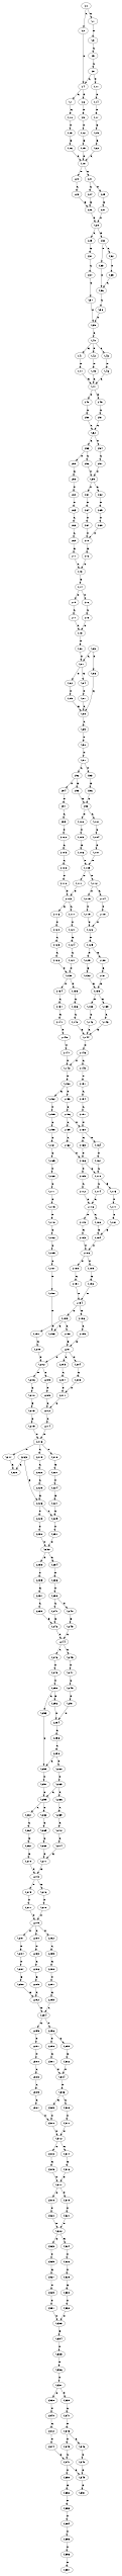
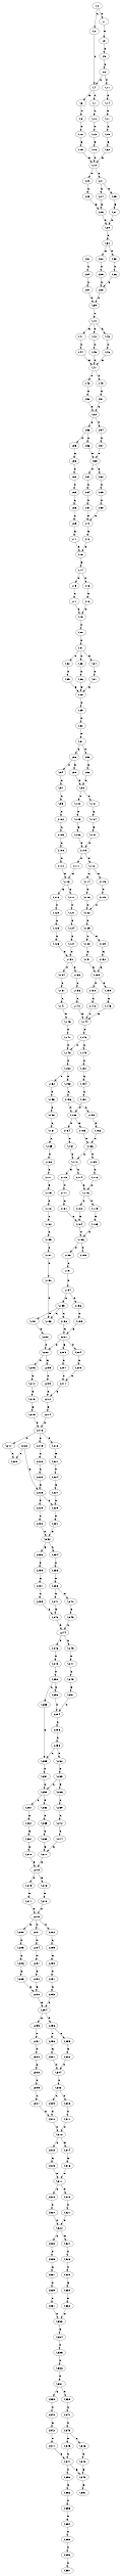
  strict digraph {
    S0
    S1
    S2
    S3
    S4
    S5
    S6
    S7
    S8
    S9
    S10
    S11
    S12
    S13
    S14
    S15
    S16
    S17
    S18
    S19
    S20
    S21
    S22
    S23
    S24
    S25
    S26
    S27
    S28
-   S29
    S30
    S31
    S32
    S33
    S34
    S35
    S36
    S37
    S38
    S39
    S40
    S41
    S42
    S43
    S44
    S45
    S46
    S47
    S48
    S49
    S50
    S51
    S52
    S53
    S54
    S55
    S56
    S57
    S58
    S59
    S60
    S61
    S62
    S63
    S64
    S65
    S66
    S67
    S68
    S69
    S70
    S71
    S72
    S73
    S74
    S75
    S76
    S77
    S78
    S79
    S80
    S81
    S82
    S83
    S84
    S85
    S86
    S87
    S88
    S89
    S90
    S91
    S92
    S93
    S94
    S95
    S96
    S97
    S98
    S99
    S100
    S101
    S102
    S103
    S104
    S105
    S106
    S107
    S108
    S109
    S110
    S111
    S112
    S113
    S114
    S115
    S116
    S117
    S118
    S119
    S120
    S121
    S122
    S123
    S124
    S125
    S126
    S127
    S128
    S129
    S130
    S131
    S132
    S133
    S134
    S135
    S136
    S137
    S138
    S139
    S140
    S141
    S142
    S143
    S144
    S145
    S146
    S147
    S148
    S149
    S150
    S151
    S152
    S153
    S154
    S155
    S156
    S157
    S158
    S159
    S160
    S161
    S162
    S163
    S164
    S165
    S166
    S167
    S168
    S169
    S170
    S171
    S172
    S173
    S174
    S175
    S176
    S177
    S178
    S179
    S180
    S181
    S182
    S183
    S184
    S185
    S186
    S187
    S188
    S189
    S190
    S191
-   S192
    S193
    S194
    S195
    S196
    S197
    S198
    S199
    S200
    S201
    S202
    S203
    S204
    S205
    S206
    S207
    S208
    S209
    S210
    S211
    S212
    S213
    S214
    S215
    S216
    S217
    S218
    S219
    S220
    S221
    S222
    S224
    S225
    S223
    S226
    S227
    S228
    S229
    S230
    S231
    S232
    S233
    S234
    S235
    S236
    S237
    S238
    S239
    S240
    S241
    S242
    S243
    S244
    S245
    S246
    S247
    S248
    S249
    S250
    S251
    S252
    S253
    S254
    S255
    S256
    S257
    S258
    S259
    S260
    S261
    S262
    S263
    S264
    S265
    S266
    S267
    S268
    S269
    S270
    S271
    S272
    S273
    S274
    S275
    S276
    S277
    S278
    S279
    S280
    S281
    S282
    S283
    S284
    S285
    S286
    S287
    S288
    S289
    S290
    S291
    S292
    S293
    S294
    S295
    S296
    S297
    S298
    S299
    S300
    S301
    S302
    S303
    S304
    S305
    S306
    S307
    S308
    S309
    S310
    S311
    S312
    S313
    S314
    S315
    S316
    S317
    S318
    S319
    S320
    S321
    S322
    S323
    S324
    S325
    S326
    S327
    S328
    S329
    S330
    S331
    S332
    S333
    S334
    S335
    S336
    S337
    S338
    S339
    S340
    S341
    S342
    S343
    S344
    S345
    S346
    S347
    S348
    S349
    S350
    S351
    S352
    S353
    S354
    S355
    S356
    S357
    S0 -> S1 [label=C]
    S0 -> S2 [label=C]
    S1 -> S3 [label=A]
    S2 -> S4 [label=C]
    S3 -> S5 [label=C]
    S4 -> S6 [label=G]
    S4 -> S7 [label=C]
    S5 -> S8 [label=C]
    S6 -> S9 [label=T]
    S7 -> S10 [label=G]
    S8 -> S4 [label=C]
    S8 -> S11 [label=T]
    S9 -> S12 [label=T]
    S10 -> S13 [label=A]
    S11 -> S14 [label=C]
    S12 -> S15 [label=G]
    S13 -> S16 [label=G]
    S14 -> S17 [label=A]
    S15 -> S18 [label=G]
    S16 -> S18 [label=G]
    S17 -> S19 [label=G]
    S18 -> S20 [label=A]
    S18 -> S21 [label=C]
    S19 -> S22 [label=G]
    S20 -> S23 [label=C]
    S21 -> S24 [label=C]
    S21 -> S25 [label=T]
    S22 -> S18 [label=G]
    S23 -> S26 [label=G]
    S24 -> S26 [label=G]
    S25 -> S27 [label=G]
    S26 -> S28 [label=T]
    S27 -> S28 [label=T]
-   S28 -> S29 [label=C]
    S28 -> S30 [label=G]
-   S29 -> S31 [label=G]
    S30 -> S32 [label=G]
    S30 -> S33 [label=T]
    S31 -> S34 [label=C]
    S32 -> S35 [label=T]
    S33 -> S36 [label=T]
    S34 -> S37 [label=C]
-   S35 -> S36 [label=C]
+   S35 -> S38 [label=C]
    S36 -> S38 [label=C]
    S37 -> S39 [label=A]
    S38 -> S39 [label=A]
    S39 -> S40 [label=C]
    S40 -> S41 [label=G]
    S40 -> S42 [label=T]
    S40 -> S43 [label=C]
    S41 -> S44 [label=A]
    S42 -> S45 [label=A]
    S43 -> S46 [label=A]
    S44 -> S47 [label=G]
    S45 -> S47 [label=G]
    S46 -> S47 [label=G]
    S47 -> S48 [label=T]
    S47 -> S49 [label=G]
    S48 -> S50 [label=C]
    S49 -> S51 [label=C]
    S50 -> S52 [label=C]
    S51 -> S52 [label=C]
    S52 -> S53 [label=C]
    S52 -> S54 [label=T]
    S53 -> S55 [label=T]
    S53 -> S56 [label=C]
    S54 -> S57 [label=C]
    S55 -> S58 [label=G]
    S56 -> S59 [label=A]
    S57 -> S59 [label=A]
    S58 -> S60 [label=A]
    S59 -> S61 [label=T]
    S59 -> S62 [label=C]
    S60 -> S63 [label=A]
    S61 -> S64 [label=T]
    S62 -> S65 [label=A]
    S63 -> S66 [label=C]
    S64 -> S67 [label=T]
    S65 -> S68 [label=T]
    S66 -> S69 [label=C]
    S67 -> S70 [label=T]
    S68 -> S70 [label=T]
    S69 -> S71 [label=G]
    S70 -> S72 [label=G]
    S71 -> S73 [label=G]
    S72 -> S73 [label=G]
    S73 -> S74 [label=G]
    S74 -> S75 [label=T]
    S74 -> S76 [label=A]
    S75 -> S77 [label=C]
    S76 -> S78 [label=C]
    S77 -> S79 [label=C]
    S78 -> S79 [label=C]
    S79 -> S80 [label=T]
    S80 -> S81 [label=T]
    S81 -> S82 [label=T]
-   S83 -> S81 [label=C]
+   S81 -> S83 [label=C]
    S81 -> S84 [label=G]
    S82 -> S85 [label=T]
    S83 -> S86 [label=T]
    S84 -> S87 [label=T]
    S85 -> S88 [label=G]
    S86 -> S88 [label=G]
    S87 -> S88 [label=G]
    S88 -> S89 [label=C]
    S89 -> S90 [label=T]
    S90 -> S91 [label=A]
    S91 -> S92 [label=C]
    S91 -> S93 [label=A]
    S92 -> S94 [label=A]
    S92 -> S95 [label=G]
    S93 -> S96 [label=G]
    S94 -> S97 [label=A]
    S95 -> S98 [label=G]
    S96 -> S98 [label=G]
    S97 -> S99 [label=C]
    S98 -> S100 [label=T]
    S98 -> S101 [label=C]
    S99 -> S102 [label=T]
    S100 -> S103 [label=T]
    S101 -> S104 [label=C]
    S102 -> S105 [label=C]
    S103 -> S106 [label=G]
    S104 -> S107 [label=G]
    S105 -> S108 [label=C]
    S106 -> S109 [label=T]
    S107 -> S109 [label=T]
    S108 -> S110 [label=A]
    S109 -> S111 [label=A]
    S109 -> S112 [label=T]
    S110 -> S113 [label=T]
    S111 -> S113 [label=T]
    S112 -> S114 [label=C]
    S112 -> S115 [label=T]
    S113 -> S116 [label=G]
    S113 -> S117 [label=C]
    S114 -> S118 [label=T]
    S115 -> S119 [label=T]
    S116 -> S120 [label=A]
    S117 -> S121 [label=T]
    S118 -> S122 [label=T]
    S119 -> S122 [label=T]
    S120 -> S123 [label=C]
    S121 -> S124 [label=G]
    S122 -> S125 [label=T]
    S123 -> S126 [label=C]
    S124 -> S127 [label=C]
    S125 -> S128 [label=G]
    S125 -> S129 [label=T]
    S126 -> S130 [label=T]
    S127 -> S130 [label=T]
    S128 -> S131 [label=G]
    S129 -> S132 [label=G]
    S130 -> S133 [label=T]
    S130 -> S134 [label=A]
    S131 -> S135 [label=G]
    S132 -> S135 [label=G]
    S133 -> S136 [label=C]
    S134 -> S137 [label=C]
    S135 -> S138 [label=A]
    S135 -> S139 [label=G]
    S136 -> S140 [label=C]
    S137 -> S141 [label=G]
    S138 -> S142 [label=C]
    S139 -> S143 [label=C]
    S140 -> S144 [label=G]
    S141 -> S145 [label=T]
    S142 -> S144 [label=G]
    S143 -> S144 [label=G]
    S144 -> S146 [label=T]
    S145 -> S147 [label=T]
    S146 -> S148 [label=T]
    S146 -> S149 [label=C]
    S147 -> S148 [label=T]
    S148 -> S150 [label=T]
    S149 -> S151 [label=T]
    S150 -> S152 [label=G]
    S150 -> S153 [label=T]
    S151 -> S154 [label=C]
    S152 -> S155 [label=T]
    S153 -> S156 [label=C]
    S154 -> S157 [label=C]
    S155 -> S158 [label=C]
    S156 -> S159 [label=C]
    S156 -> S160 [label=A]
    S157 -> S160 [label=A]
    S158 -> S161 [label=C]
    S159 -> S162 [label=G]
    S160 -> S163 [label=G]
    S160 -> S164 [label=A]
    S161 -> S165 [label=C]
    S162 -> S166 [label=T]
    S163 -> S166 [label=T]
    S164 -> S167 [label=T]
    S165 -> S168 [label=A]
    S166 -> S169 [label=T]
    S166 -> S170 [label=C]
    S167 -> S170 [label=C]
    S168 -> S171 [label=C]
    S169 -> S172 [label=C]
    S170 -> S173 [label=G]
    S170 -> S174 [label=C]
    S171 -> S175 [label=G]
    S172 -> S176 [label=C]
    S173 -> S177 [label=A]
    S174 -> S176 [label=C]
    S175 -> S178 [label=T]
    S176 -> S179 [label=T]
    S176 -> S180 [label=C]
    S177 -> S181 [label=C]
    S178 -> S182 [label=C]
    S179 -> S183 [label=G]
    S180 -> S184 [label=G]
    S181 -> S184 [label=G]
    S182 -> S185 [label=C]
    S183 -> S186 [label=T]
    S184 -> S186 [label=T]
    S185 -> S187 [label=C]
    S186 -> S188 [label=A]
    S186 -> S189 [label=T]
    S187 -> S190 [label=A]
    S188 -> S191 [label=G]
-   S189 -> S192 [label=G]
    S190 -> S193 [label=T]
    S191 -> S194 [label=T]
-   S192 -> S194 [label=T]
    S194 -> S195 [label=C]
    S194 -> S196 [label=G]
    S195 -> S193 [label=C]
    S195 -> S197 [label=T]
    S195 -> S198 [label=C]
    S196 -> S199 [label=C]
    S197 -> S200 [label=G]
    S198 -> S201 [label=G]
    S199 -> S201 [label=G]
    S200 -> S202 [label=T]
    S201 -> S202 [label=T]
    S201 -> S203 [label=G]
    S201 -> S204 [label=A]
    S202 -> S205 [label=G]
    S202 -> S206 [label=A]
    S203 -> S207 [label=C]
    S204 -> S208 [label=C]
    S205 -> S209 [label=T]
    S206 -> S210 [label=C]
    S207 -> S211 [label=T]
    S208 -> S211 [label=T]
    S209 -> S212 [label=C]
    S210 -> S213 [label=G]
    S211 -> S212 [label=C]
    S212 -> S214 [label=G]
    S213 -> S215 [label=G]
    S214 -> S216 [label=T]
    S215 -> S216 [label=T]
    S216 -> S217 [label=A]
    S216 -> S218 [label=T]
    S216 -> S219 [label=C]
    S217 -> S220 [label=G]
    S218 -> S221 [label=G]
    S219 -> S222 [label=C]
    S221 -> S224 [label=T]
    S222 -> S225 [label=C]
    S224 -> S227 [label=G]
    S225 -> S226 [label=G]
    S223 -> S220 [label=C]
    S223 -> S226 [label=G]
    S226 -> S228 [label=T]
    S226 -> S229 [label=C]
    S227 -> S229 [label=C]
    S228 -> S230 [label=T]
    S229 -> S231 [label=T]
    S230 -> S232 [label=T]
    S231 -> S232 [label=T]
    S232 -> S233 [label=G]
    S232 -> S234 [label=C]
    S233 -> S235 [label=T]
    S234 -> S236 [label=T]
    S235 -> S237 [label=G]
    S236 -> S238 [label=A]
    S237 -> S239 [label=C]
    S238 -> S240 [label=A]
    S238 -> S241 [label=C]
    S239 -> S242 [label=G]
    S240 -> S243 [label=G]
    S241 -> S242 [label=G]
    S242 -> S244 [label=C]
    S243 -> S244 [label=C]
    S244 -> S245 [label=C]
    S244 -> S246 [label=G]
    S245 -> S247 [label=A]
    S246 -> S248 [label=A]
    S247 -> S249 [label=C]
    S248 -> S250 [label=A]
    S249 -> S251 [label=G]
    S250 -> S252 [label=G]
    S250 -> S253 [label=C]
    S251 -> S254 [label=A]
    S252 -> S254 [label=A]
    S253 -> S255 [label=C]
    S254 -> S256 [label=C]
    S255 -> S257 [label=T]
    S256 -> S258 [label=C]
    S257 -> S259 [label=C]
    S258 -> S255 [label=G]
    S258 -> S260 [label=T]
    S259 -> S261 [label=C]
    S259 -> S262 [label=G]
    S260 -> S263 [label=T]
    S261 -> S264 [label=C]
    S262 -> S265 [label=C]
    S263 -> S259 [label=C]
    S263 -> S266 [label=G]
    S264 -> S267 [label=G]
    S265 -> S268 [label=C]
    S266 -> S269 [label=C]
    S267 -> S270 [label=G]
    S268 -> S271 [label=G]
    S269 -> S272 [label=G]
    S270 -> S273 [label=G]
    S271 -> S273 [label=G]
    S272 -> S274 [label=C]
    S273 -> S275 [label=T]
    S273 -> S276 [label=G]
    S274 -> S271 [label=G]
    S275 -> S277 [label=T]
    S276 -> S278 [label=T]
    S277 -> S279 [label=T]
    S278 -> S279 [label=T]
    S279 -> S280 [label=G]
    S279 -> S281 [label=A]
    S279 -> S282 [label=T]
    S280 -> S283 [label=A]
    S281 -> S284 [label=A]
    S282 -> S285 [label=C]
    S283 -> S286 [label=G]
    S284 -> S287 [label=A]
    S285 -> S288 [label=G]
    S286 -> S289 [label=G]
    S287 -> S290 [label=G]
    S288 -> S291 [label=A]
    S289 -> S292 [label=G]
    S290 -> S292 [label=G]
    S291 -> S293 [label=G]
    S292 -> S294 [label=G]
    S293 -> S294 [label=G]
    S294 -> S295 [label=C]
    S294 -> S296 [label=T]
    S295 -> S297 [label=T]
    S296 -> S298 [label=T]
    S296 -> S299 [label=C]
    S297 -> S300 [label=A]
    S298 -> S301 [label=G]
    S299 -> S302 [label=G]
    S300 -> S303 [label=C]
    S301 -> S304 [label=A]
    S302 -> S304 [label=A]
    S303 -> S305 [label=G]
    S304 -> S306 [label=A]
    S305 -> S307 [label=G]
    S306 -> S308 [label=C]
    S306 -> S309 [label=G]
    S307 -> S310 [label=A]
    S308 -> S311 [label=A]
    S309 -> S310 [label=A]
    S310 -> S312 [label=A]
    S311 -> S312 [label=A]
    S312 -> S313 [label=C]
    S312 -> S314 [label=G]
    S313 -> S315 [label=G]
    S314 -> S316 [label=G]
    S315 -> S317 [label=T]
    S316 -> S317 [label=T]
    S317 -> S318 [label=C]
    S317 -> S319 [label=T]
    S318 -> S320 [label=T]
    S319 -> S321 [label=T]
    S320 -> S322 [label=T]
    S321 -> S322 [label=T]
    S322 -> S323 [label=C]
    S322 -> S324 [label=G]
    S323 -> S325 [label=T]
    S324 -> S326 [label=T]
    S325 -> S327 [label=G]
    S326 -> S328 [label=A]
    S327 -> S329 [label=A]
    S328 -> S330 [label=G]
    S329 -> S331 [label=T]
    S330 -> S332 [label=T]
    S331 -> S333 [label=A]
    S332 -> S333 [label=A]
    S333 -> S334 [label=G]
    S334 -> S335 [label=T]
    S335 -> S336 [label=T]
    S336 -> S337 [label=T]
    S337 -> S338 [label=C]
    S337 -> S339 [label=T]
    S338 -> S340 [label=A]
    S339 -> S341 [label=C]
    S340 -> S342 [label=G]
    S341 -> S343 [label=A]
    S342 -> S344 [label=A]
    S343 -> S345 [label=A]
    S343 -> S346 [label=G]
    S344 -> S347 [label=C]
    S345 -> S347 [label=C]
    S346 -> S348 [label=C]
    S347 -> S349 [label=G]
    S347 -> S350 [label=A]
    S348 -> S349 [label=G]
    S349 -> S351 [label=G]
    S350 -> S352 [label=G]
    S352 -> S353 [label=T]
    S353 -> S354 [label=A]
    S354 -> S355 [label=A]
    S355 -> S356 [label=A]
    S356 -> S357 [label=A]
  }
